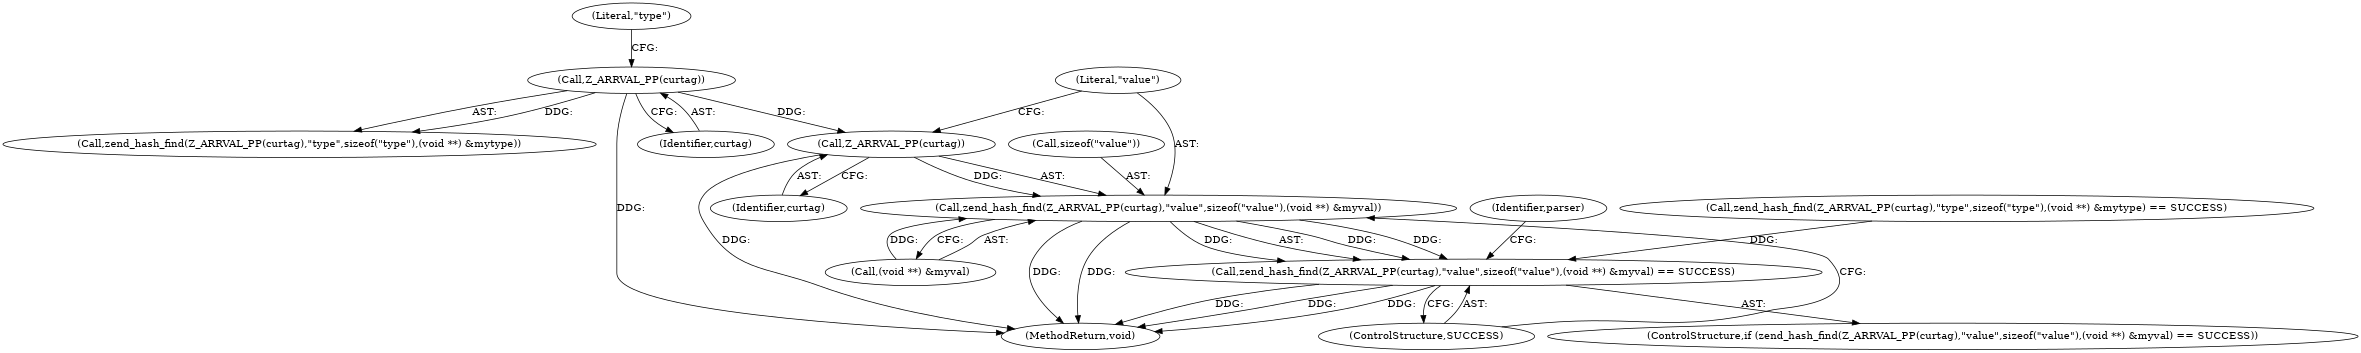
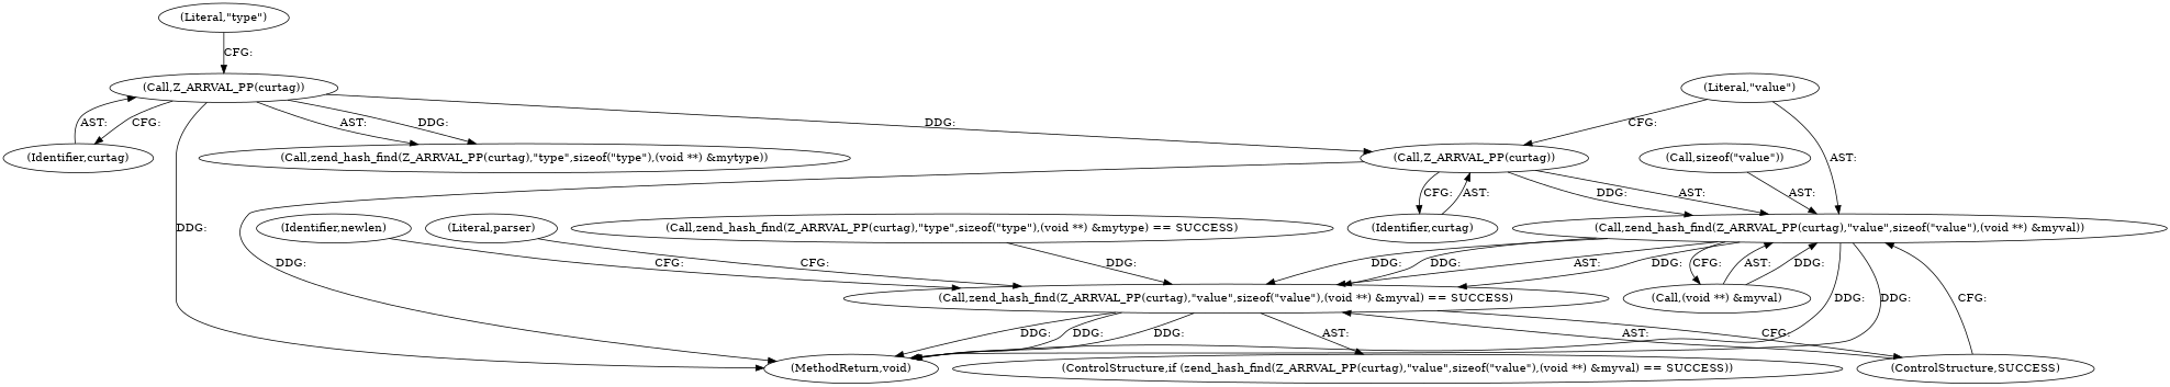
  digraph {
    n1 [label="(Call,Z_ARRVAL_PP(curtag))"]
    n2 [label="(Call,zend_hash_find(Z_ARRVAL_PP(curtag),\"value\",sizeof(\"value\"),(void **) &myval))"]
    n3 [label="(MethodReturn,void)"]
    n4 [label="(Identifier,curtag)"]
    n5 [label="(Call,zend_hash_find(Z_ARRVAL_PP(curtag),\"value\",sizeof(\"value\"),(void **) &myval) == SUCCESS)"]
    n6 [label="(Call,(void **) &myval)"]
    n7 [label="(Call,Z_ARRVAL_PP(curtag))"]
    n8 [label="(Identifier,curtag)"]
    n9 [label="(Call,zend_hash_find(Z_ARRVAL_PP(curtag),\"type\",sizeof(\"type\"),(void **) &mytype))"]
    n10 [label="(ControlStructure,if (zend_hash_find(Z_ARRVAL_PP(curtag),\"value\",sizeof(\"value\"),(void **) &myval) == SUCCESS))"]
    n11 [label="(ControlStructure,SUCCESS)"]
    n12 [label="(Literal,\"value\")"]
-   n13 [label="(Identifier,parser)"]
+   n13 [label="(Literal,parser)"]
    n14 [label="(Call,zend_hash_find(Z_ARRVAL_PP(curtag),\"type\",sizeof(\"type\"),(void **) &mytype) == SUCCESS)"]
    n15 [label="(Call,sizeof(\"value\"))"]
    n16 [label="(Literal,\"type\")"]
+   n17 [label="(Identifier,newlen)"]
    n1 -> n2 [label="AST: "]
    n1 -> n2 [label="DDG: "]
    n1 -> n3 [label="DDG: "]
    n1 -> n4 [label="CFG: "]
    n2 -> n3 [label="DDG: "]
    n2 -> n3 [label="DDG: "]
    n2 -> n5 [label="AST: "]
    n2 -> n5 [label="DDG: "]
    n2 -> n5 [label="DDG: "]
    n2 -> n5 [label="DDG: "]
    n2 -> n6 [label="CFG: "]
    n4 -> n1 [label="AST: "]
    n5 -> n3 [label="DDG: "]
    n5 -> n3 [label="DDG: "]
    n5 -> n3 [label="DDG: "]
    n5 -> n10 [label="AST: "]
    n5 -> n11 [label="CFG: "]
    n6 -> n2 [label="AST: "]
    n6 -> n2 [label="DDG: "]
    n7 -> n1 [label="DDG: "]
    n7 -> n3 [label="DDG: "]
    n7 -> n8 [label="CFG: "]
    n7 -> n9 [label="AST: "]
    n7 -> n9 [label="DDG: "]
    n8 -> n7 [label="AST: "]
    n11 -> n2 [label="CFG: "]
    n11 -> n5 [label="AST: "]
    n12 -> n1 [label="CFG: "]
    n12 -> n2 [label="AST: "]
    n13 -> n5 [label="CFG: "]
    n14 -> n5 [label="DDG: "]
    n15 -> n2 [label="AST: "]
    n16 -> n7 [label="CFG: "]
+   n17 -> n5 [label="CFG: "]
  }
